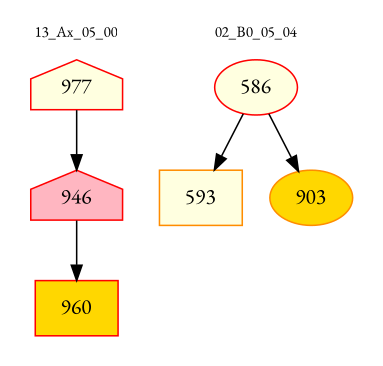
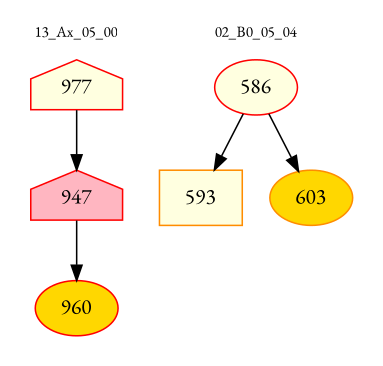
  digraph {
    fontname="EB Garamond"
    node [color=red fillcolor=lightyellow fontname="EB Garamond" shape=house style=filled]
    edge [color=black fontname="EB Garamond"]
    n1 [label=977]
-   n2 [fillcolor=lightpink label=946]
-   n3 [fillcolor=gold label=960 shape=box]
+   n2 [fillcolor=lightpink label=947]
+   n3 [fillcolor=gold label=960 shape=ellipse]
    n4 [color=darkorange label=593 shape=box]
    n5 [label=586 shape=ellipse]
-   n6 [color=darkorange fillcolor=gold label=903 shape=ellipse]
+   n6 [color=darkorange fillcolor=gold label=603 shape=ellipse]
    subgraph cluster_1 {
      color=white
      fontsize=10
      label="13_Ax_05_00"
      n1
      n2
      n3
    }
    subgraph cluster_2 {
      color=white
      fontsize=10
      label="02_B0_05_04"
      n4
      n5
      n6
    }
    n1 -> n2
    n2 -> n3
    n5 -> n4
    n5 -> n6
  }
